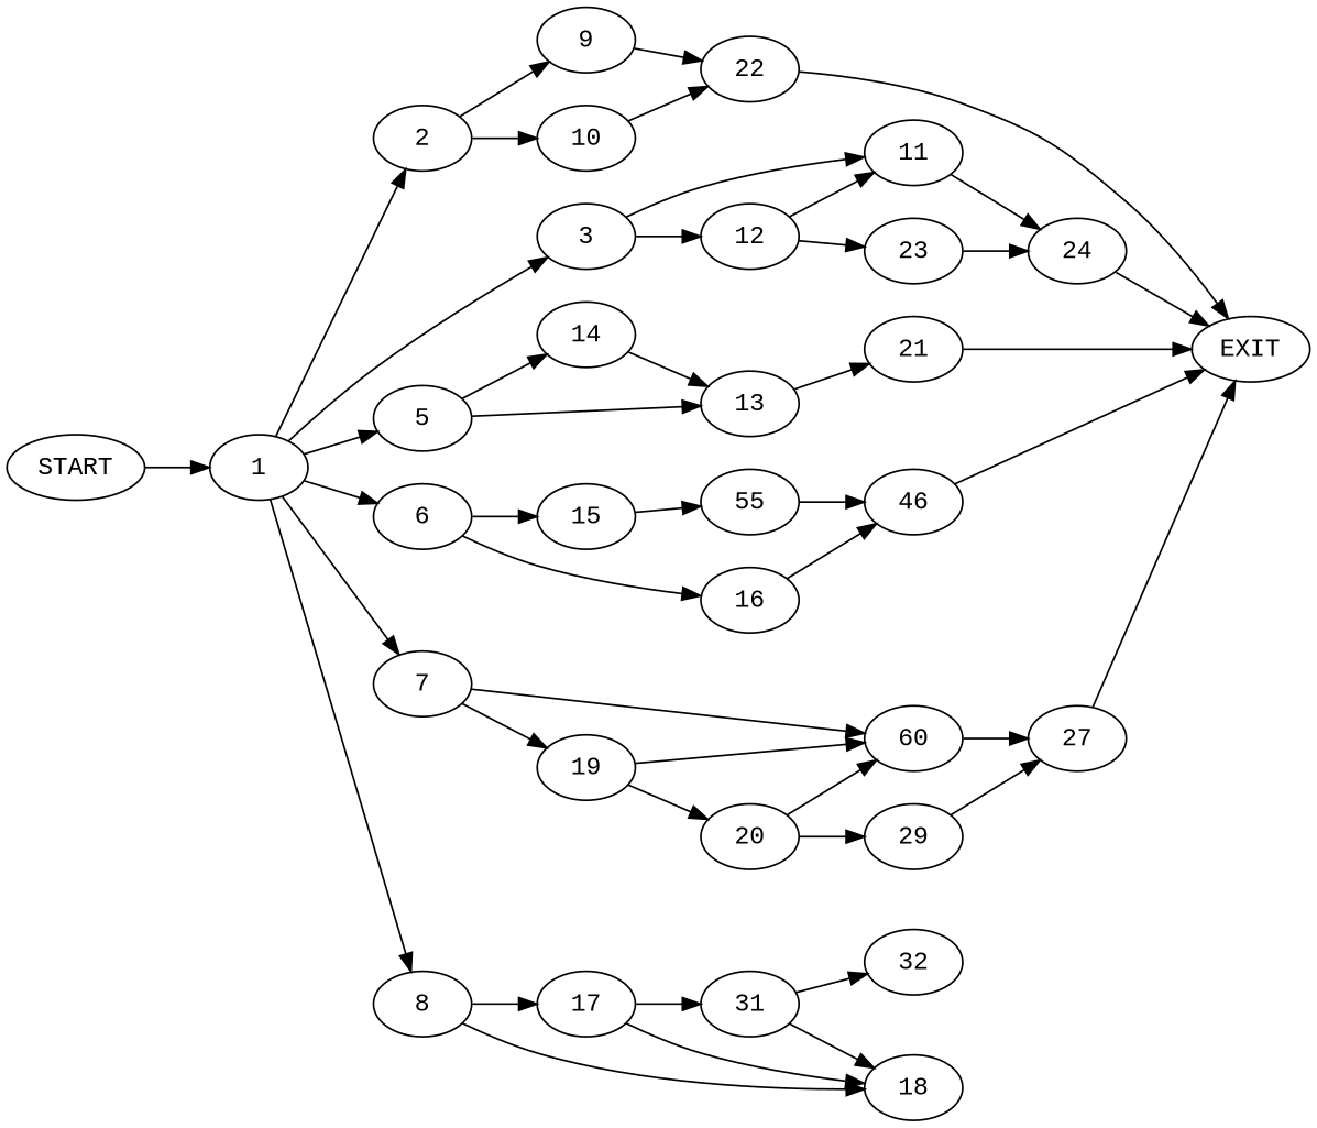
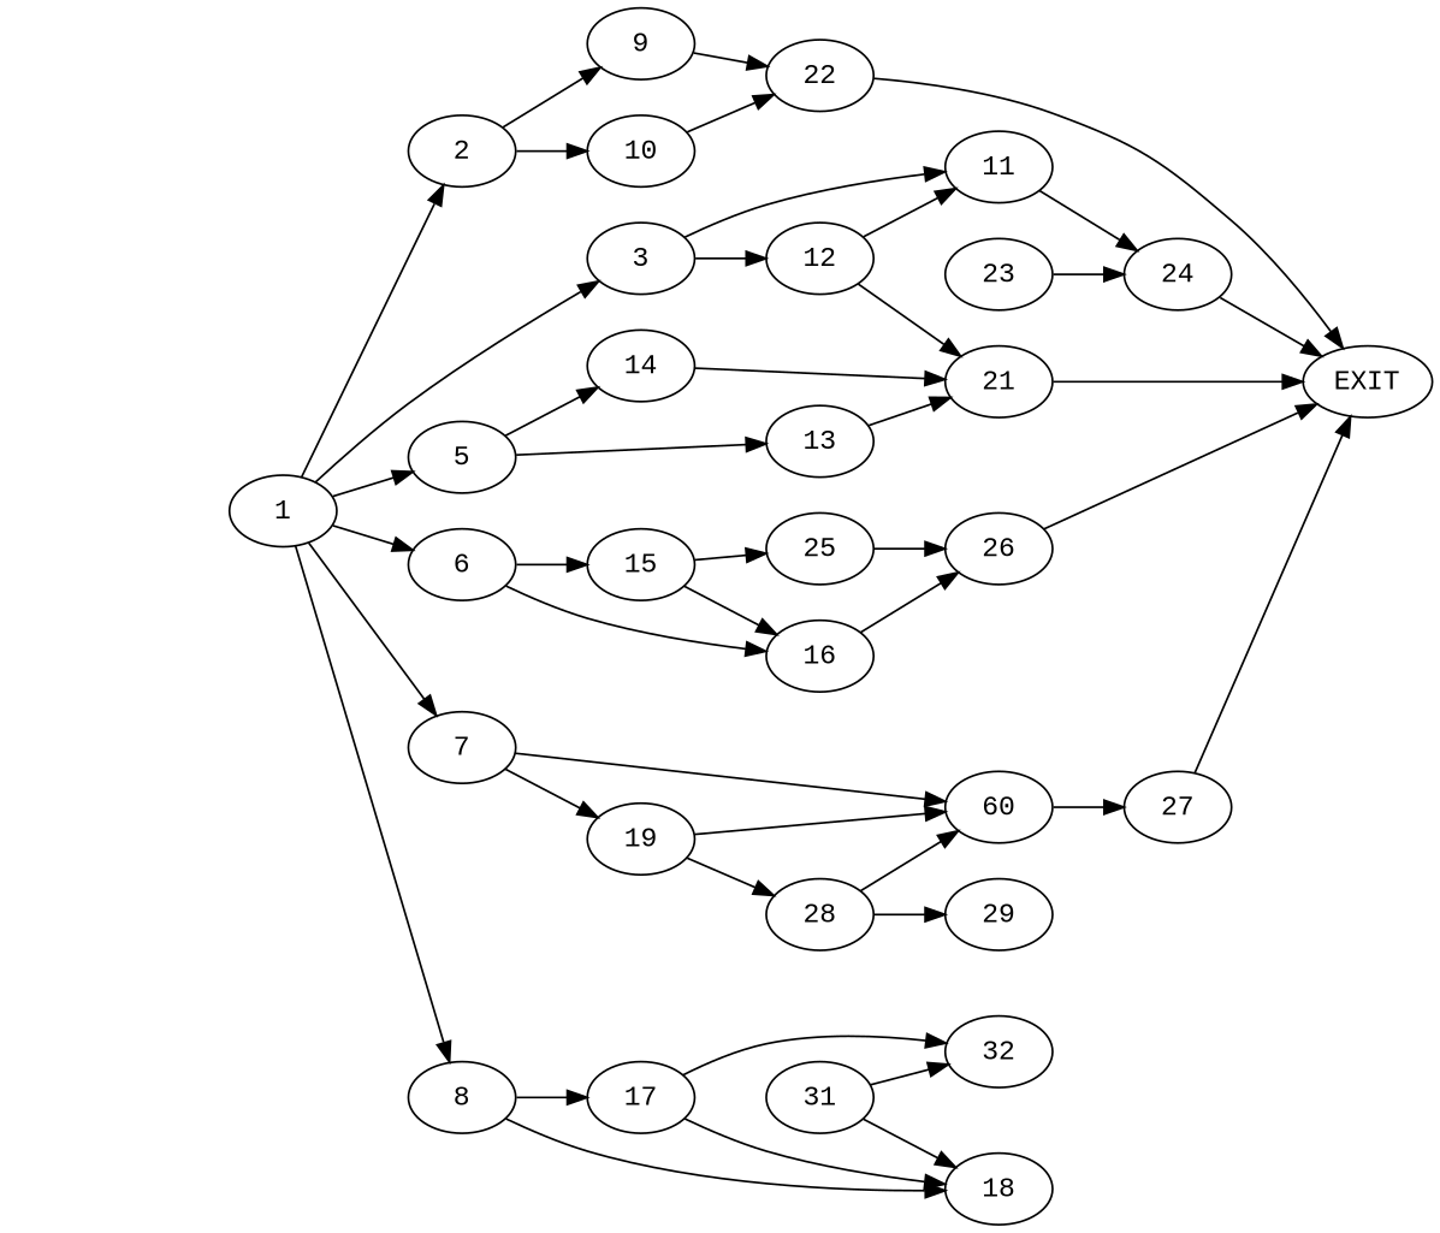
  digraph {
    fontname="Liberation Mono"
    rankdir=LR
    node [fontname="Liberation Mono"]
    edge [fontname="Liberation Mono"]
-   n1 [label=START]
    1
    2
    3
    5
    6
    7
    8
    n9 [label=EXIT]
    9
    10
    11
    12
    13
    14
    15
    16
    19
    n19 [label=60]
    17
    18
    22
    24
    23
    21
-   25 [label=55]
-   26 [label=46]
-   28 [label=20]
+   25
+   26
+   28
    27
    31
    32
    29
-   n1 -> 1
    1 -> 2
    1 -> 3
    1 -> 5
    1 -> 6
    1 -> 7
    1 -> 8
    2 -> 9
    2 -> 10
    3 -> 11
    3 -> 12
    5 -> 13
    5 -> 14
    6 -> 15
    6 -> 16
    7 -> 19
    7 -> n19
    8 -> 17
    8 -> 18
    9 -> 22
    10 -> 22
    11 -> 24
    12 -> 11
-   12 -> 23
+   12 -> 21
    13 -> 21
-   14 -> 13
+   14 -> 21
+   15 -> 16
    15 -> 25
    16 -> 26
    19 -> n19
    19 -> 28
    n19 -> 27
    17 -> 18
-   17 -> 31
+   17 -> 32
    22 -> n9
    24 -> n9
    23 -> 24
    21 -> n9
    25 -> 26
    26 -> n9
    28 -> n19
    28 -> 29
    27 -> n9
    31 -> 18
    31 -> 32
-   29 -> 27
  }
